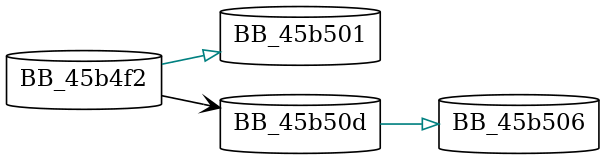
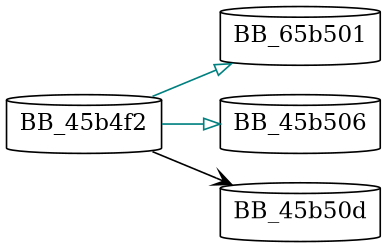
  digraph {
    rankdir=LR
    node [shape=cylinder]
    edge [arrowhead=onormal color=teal]
    BB_45b4f2
-   BB_45b501
+   BB_45b501 [label=BB_65b501]
    BB_45b506
    BB_45b50d
    BB_45b4f2 -> BB_45b501
-   BB_45b50d -> BB_45b506
+   BB_45b4f2 -> BB_45b506
    BB_45b4f2 -> BB_45b50d [arrowhead=vee color=black]
  }
